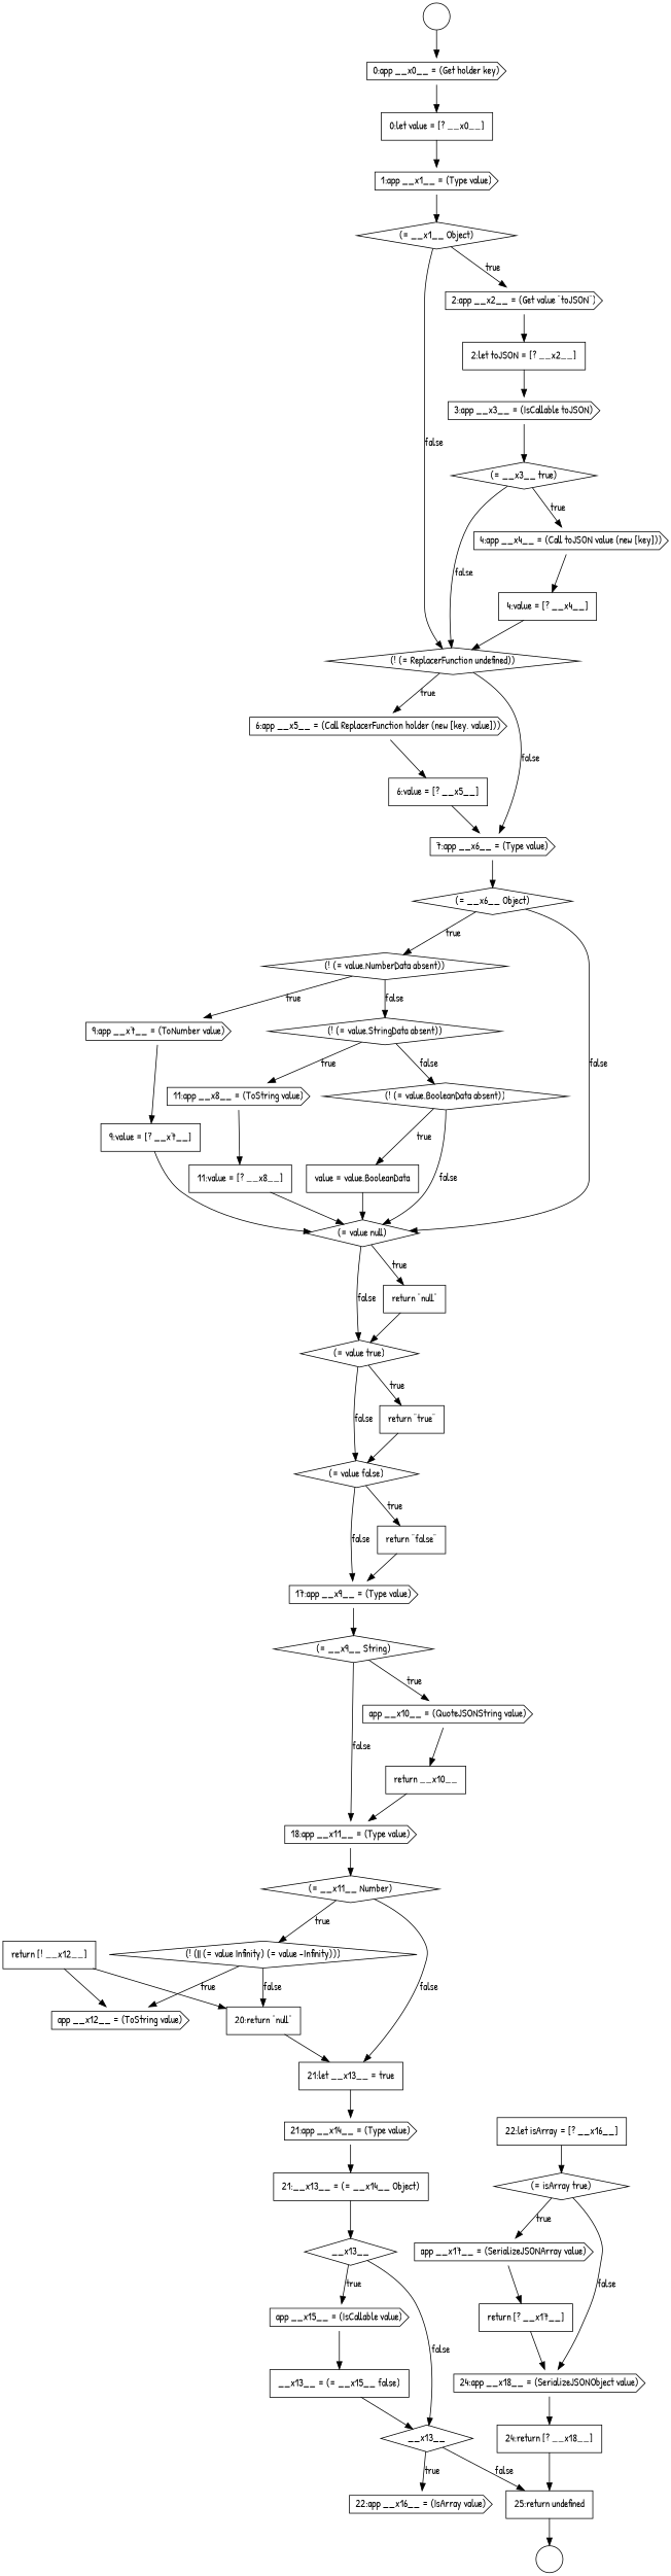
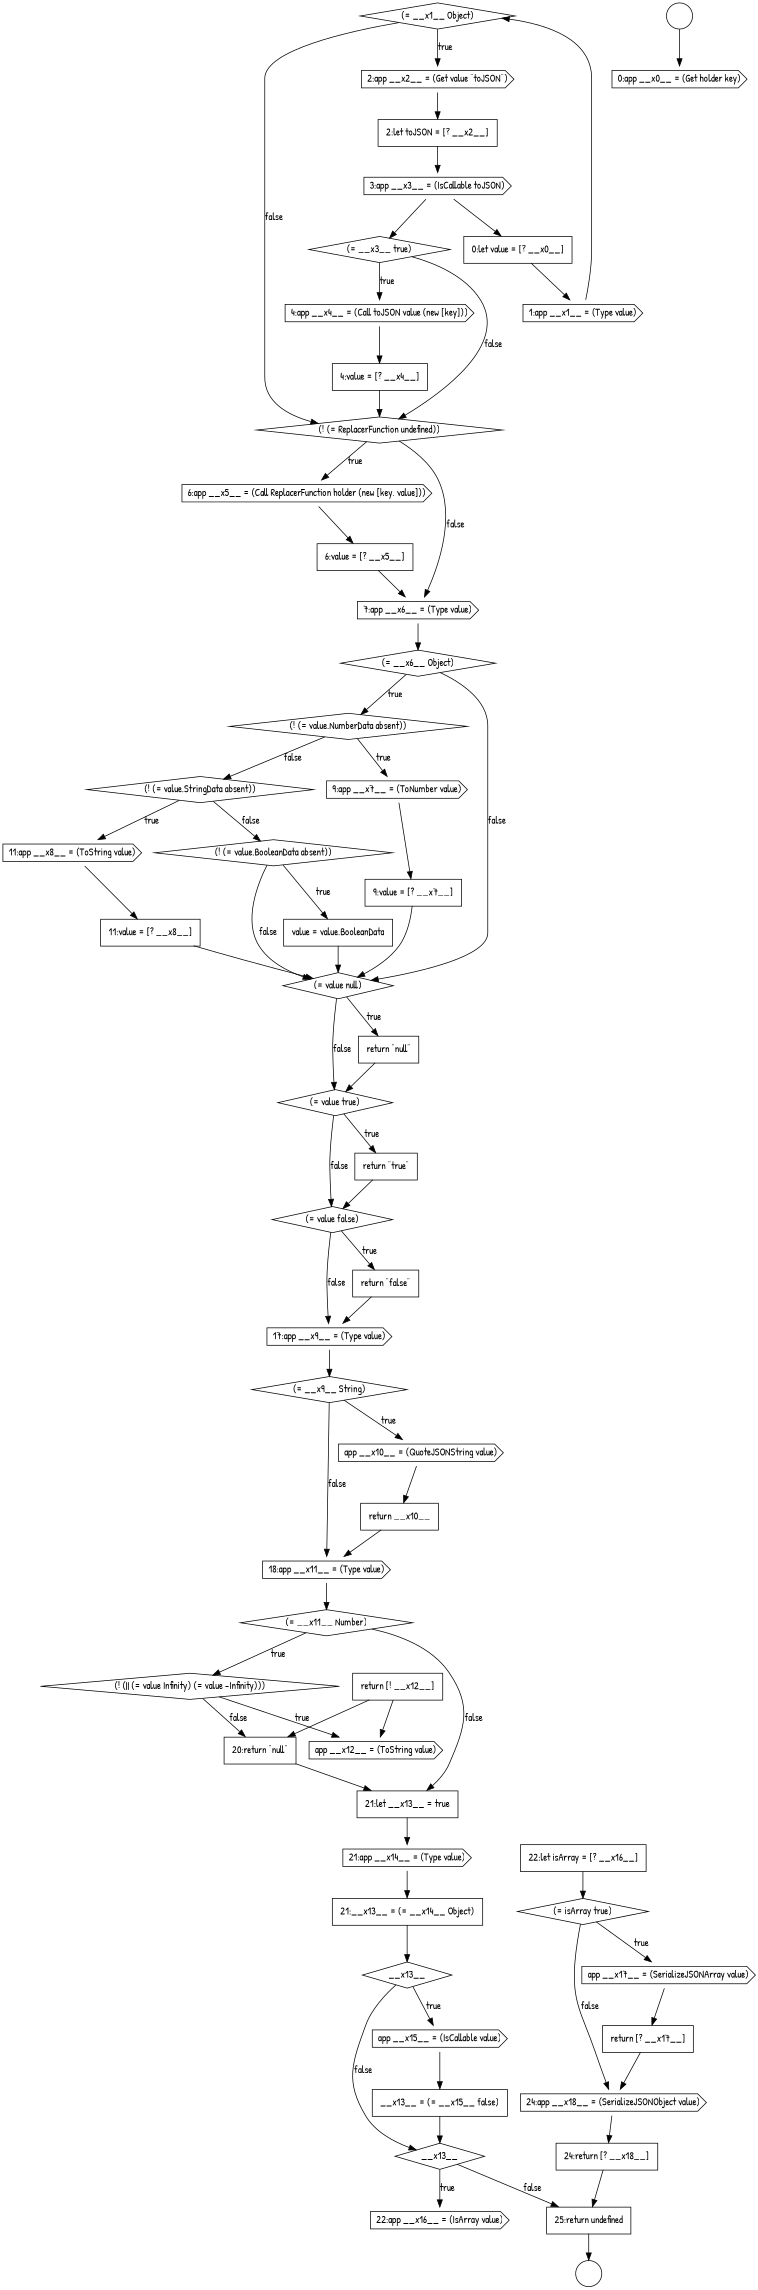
  digraph {
    fontname="Patrick Hand"
    node [color=black fillcolor=white fontname="Patrick Hand" shape=none style=filled]
    edge [color=black fontname="Patrick Hand"]
    n1 [label=<<font color="black">(= value true)</font>> shape=diamond]
    n2 [label=<<font color="black">(= value false)</font>> shape=diamond]
    n3 [label=<<font color="black">     <table border="0" cellborder="1" cellspacing="0" cellpadding="10">       <tr><td align="left">return &quot;true&quot;</td></tr>     </table>   </font>> margin=0]
    n4 [label=<<font color="black">     <table border="0" cellborder="1" cellspacing="0" cellpadding="10">       <tr><td align="left">return &quot;false&quot;</td></tr>     </table>   </font>> margin=0]
    n5 [label=<<font color="black">17:app __x9__ = (Type value)</font>> shape=cds]
    n6 [label=<<font color="black">(= __x9__ String)</font>> shape=diamond]
    n7 [label=<<font color="black">app __x10__ = (QuoteJSONString value)</font>> shape=cds]
    n8 [label=<<font color="black">     <table border="0" cellborder="1" cellspacing="0" cellpadding="10">       <tr><td align="left">return __x10__</td></tr>     </table>   </font>> margin=0]
    n9 [label=<<font color="black">18:app __x11__ = (Type value)</font>> shape=cds]
    n10 [label=<<font color="black">     <table border="0" cellborder="1" cellspacing="0" cellpadding="10">       <tr><td align="left">value = value.BooleanData</td></tr>     </table>   </font>> margin=0]
    n11 [label=<<font color="black">(= value null)</font>> shape=diamond]
    n12 [label=<<font color="black">     <table border="0" cellborder="1" cellspacing="0" cellpadding="10">       <tr><td align="left">return &quot;null&quot;</td></tr>     </table>   </font>> margin=0]
    n13 [label=<<font color="black">21:app __x14__ = (Type value)</font>> shape=cds]
    n14 [label=<<font color="black">     <table border="0" cellborder="1" cellspacing="0" cellpadding="10">       <tr><td align="left">21:__x13__ = (= __x14__ Object)</td></tr>     </table>   </font>> margin=0]
    n15 [label=<<font color="black">__x13__</font>> shape=diamond]
    n16 [label=<<font color="black">app __x15__ = (IsCallable value)</font>> shape=cds]
    n17 [label=<<font color="black">     <table border="0" cellborder="1" cellspacing="0" cellpadding="10">       <tr><td align="left">__x13__ = (= __x15__ false)</td></tr>     </table>   </font>> margin=0]
    n18 [label=<<font color="black">__x13__</font>> shape=diamond]
    n19 [label=<<font color="black">(! (= value.NumberData absent))</font>> shape=diamond]
    n20 [label=<<font color="black">(! (= value.StringData absent))</font>> shape=diamond]
    n21 [label=<<font color="black">9:app __x7__ = (ToNumber value)</font>> shape=cds]
    n22 [label=<<font color="black">11:app __x8__ = (ToString value)</font>> shape=cds]
    n23 [label=<<font color="black">(! (= value.BooleanData absent))</font>> shape=diamond]
    n24 [label=<<font color="black">     <table border="0" cellborder="1" cellspacing="0" cellpadding="10">       <tr><td align="left">9:value = [? __x7__]</td></tr>     </table>   </font>> margin=0]
    n25 [label=<<font color="black">6:app __x5__ = (Call ReplacerFunction holder (new [key, value]))</font>> shape=cds]
    n26 [label=<<font color="black">     <table border="0" cellborder="1" cellspacing="0" cellpadding="10">       <tr><td align="left">6:value = [? __x5__]</td></tr>     </table>   </font>> margin=0]
    n27 [label=<<font color="black">7:app __x6__ = (Type value)</font>> shape=cds]
    n28 [label=<<font color="black">(= isArray true)</font>> shape=diamond]
    n29 [label=<<font color="black">24:app __x18__ = (SerializeJSONObject value)</font>> shape=cds]
    n30 [label=<<font color="black">app __x17__ = (SerializeJSONArray value)</font>> shape=cds]
    n31 [label=<<font color="black">     <table border="0" cellborder="1" cellspacing="0" cellpadding="10">       <tr><td align="left">24:return [? __x18__]</td></tr>     </table>   </font>> margin=0]
    n32 [label=<<font color="black">     <table border="0" cellborder="1" cellspacing="0" cellpadding="10">       <tr><td align="left">return [? __x17__]</td></tr>     </table>   </font>> margin=0]
    n33 [label=<<font color="black">(= __x11__ Number)</font>> shape=diamond]
    n34 [label=<<font color="black">(! (|| (= value Infinity) (= value -Infinity)))</font>> shape=diamond]
    n35 [label=<<font color="black">     <table border="0" cellborder="1" cellspacing="0" cellpadding="10">       <tr><td align="left">21:let __x13__ = true</td></tr>     </table>   </font>> margin=0]
    n36 [label=<<font color="black">(= __x1__ Object)</font>> shape=diamond]
    n37 [label=<<font color="black">2:app __x2__ = (Get value &quot;toJSON&quot;)</font>> shape=cds]
    n38 [label=<<font color="black">(! (= ReplacerFunction undefined))</font>> shape=diamond]
    n39 [label=<<font color="black">     <table border="0" cellborder="1" cellspacing="0" cellpadding="10">       <tr><td align="left">2:let toJSON = [? __x2__]</td></tr>     </table>   </font>> margin=0]
    n40 [label=<<font color="black">app __x12__ = (ToString value)</font>> shape=cds]
    n41 [label=<<font color="black">     <table border="0" cellborder="1" cellspacing="0" cellpadding="10">       <tr><td align="left">20:return &quot;null&quot;</td></tr>     </table>   </font>> margin=0]
    n42 [label=<<font color="black">4:app __x4__ = (Call toJSON value (new [key]))</font>> shape=cds]
    n43 [label=<<font color="black">     <table border="0" cellborder="1" cellspacing="0" cellpadding="10">       <tr><td align="left">4:value = [? __x4__]</td></tr>     </table>   </font>> margin=0]
    n44 [label=<<font color="black">     <table border="0" cellborder="1" cellspacing="0" cellpadding="10">       <tr><td align="left">11:value = [? __x8__]</td></tr>     </table>   </font>> margin=0]
    n45 [label=" " shape=circle]
    n46 [label=<<font color="black">(= __x6__ Object)</font>> shape=diamond]
    n47 [label=<<font color="black">     <table border="0" cellborder="1" cellspacing="0" cellpadding="10">       <tr><td align="left">22:let isArray = [? __x16__]</td></tr>     </table>   </font>> margin=0]
    n48 [label=<<font color="black">     <table border="0" cellborder="1" cellspacing="0" cellpadding="10">       <tr><td align="left">return [! __x12__]</td></tr>     </table>   </font>> margin=0]
    n49 [label=<<font color="black">3:app __x3__ = (IsCallable toJSON)</font>> shape=cds]
    n50 [label=<<font color="black">22:app __x16__ = (IsArray value)</font>> shape=cds]
    n51 [label=<<font color="black">     <table border="0" cellborder="1" cellspacing="0" cellpadding="10">       <tr><td align="left">25:return undefined</td></tr>     </table>   </font>> margin=0]
    n52 [label=<<font color="black">0:app __x0__ = (Get holder key)</font>> shape=cds]
    n53 [label=<<font color="black">     <table border="0" cellborder="1" cellspacing="0" cellpadding="10">       <tr><td align="left">0:let value = [? __x0__]</td></tr>     </table>   </font>> margin=0]
    n54 [label=<<font color="black">1:app __x1__ = (Type value)</font>> shape=cds]
    n55 [label=" " shape=circle]
    n56 [label=<<font color="black">(= __x3__ true)</font>> shape=diamond]
    n1 -> n2 [label=<<font color="black">false</font>>]
    n1 -> n3 [label=<<font color="black">true</font>>]
    n2 -> n4 [label=<<font color="black">true</font>>]
    n2 -> n5 [label=<<font color="black">false</font>>]
    n3 -> n2
    n4 -> n5
    n5 -> n6
    n6 -> n7 [label=<<font color="black">true</font>>]
    n6 -> n9 [label=<<font color="black">false</font>>]
    n7 -> n8
    n8 -> n9
    n9 -> n33
    n10 -> n11
    n11 -> n1 [label=<<font color="black">false</font>>]
    n11 -> n12 [label=<<font color="black">true</font>>]
    n12 -> n1
    n13 -> n14
    n14 -> n15
    n15 -> n16 [label=<<font color="black">true</font>>]
    n15 -> n18 [label=<<font color="black">false</font>>]
    n16 -> n17
    n17 -> n18
    n18 -> n50 [label=<<font color="black">true</font>>]
    n18 -> n51 [label=<<font color="black">false</font>>]
    n19 -> n20 [label=<<font color="black">false</font>>]
    n19 -> n21 [label=<<font color="black">true</font>>]
    n20 -> n22 [label=<<font color="black">true</font>>]
    n20 -> n23 [label=<<font color="black">false</font>>]
    n21 -> n24
    n22 -> n44
    n23 -> n10 [label=<<font color="black">true</font>>]
    n23 -> n11 [label=<<font color="black">false</font>>]
    n24 -> n11
    n25 -> n26
    n26 -> n27
    n27 -> n46
    n28 -> n29 [label=<<font color="black">false</font>>]
    n28 -> n30 [label=<<font color="black">true</font>>]
    n29 -> n31
    n30 -> n32
    n31 -> n51
    n32 -> n29
    n33 -> n34 [label=<<font color="black">true</font>>]
    n33 -> n35 [label=<<font color="black">false</font>>]
    n34 -> n40 [label=<<font color="black">true</font>>]
    n34 -> n41 [label=<<font color="black">false</font>>]
    n35 -> n13
    n36 -> n37 [label=<<font color="black">true</font>>]
    n36 -> n38 [label=<<font color="black">false</font>>]
    n37 -> n39
    n38 -> n25 [label=<<font color="black">true</font>>]
    n38 -> n27 [label=<<font color="black">false</font>>]
    n39 -> n49
    n41 -> n35
    n42 -> n43
    n43 -> n38
    n44 -> n11
    n46 -> n11 [label=<<font color="black">false</font>>]
    n46 -> n19 [label=<<font color="black">true</font>>]
    n47 -> n28
    n48 -> n40
    n48 -> n41
    n49 -> n56
    n51 -> n45
-   n52 -> n53
+   n49 -> n53
    n53 -> n54
    n54 -> n36
    n55 -> n52
    n56 -> n38 [label=<<font color="black">false</font>>]
    n56 -> n42 [label=<<font color="black">true</font>>]
  }
